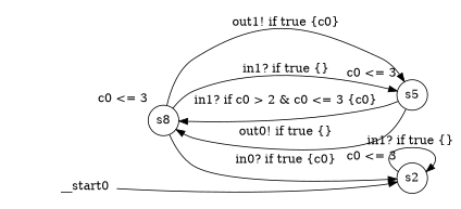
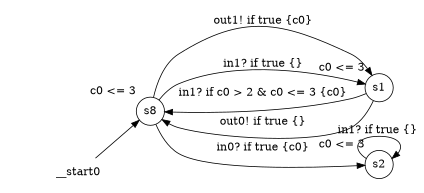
  digraph {
    rankdir=LR
    node [shape=circle margin=0 xlabel="c0 <= 3"]
    __start0 [shape=none margin="" xlabel=""]
    n2 [label=s8]
-   n3 [label=s5]
+   n3 [label=s1]
    n4 [label=s2]
-   __start0 -> n4
+   __start0 -> n2
    n2 -> n3 [label="out1! if true {c0} "]
    n2 -> n3 [label="in1? if true {} "]
    n2 -> n4 [label="in0? if true {c0} "]
    n3 -> n2 [label="in1? if c0 > 2 & c0 <= 3 {c0} "]
    n3 -> n2 [label="out0! if true {} "]
    n4 -> n4 [label="in1? if true {} "]
  }
